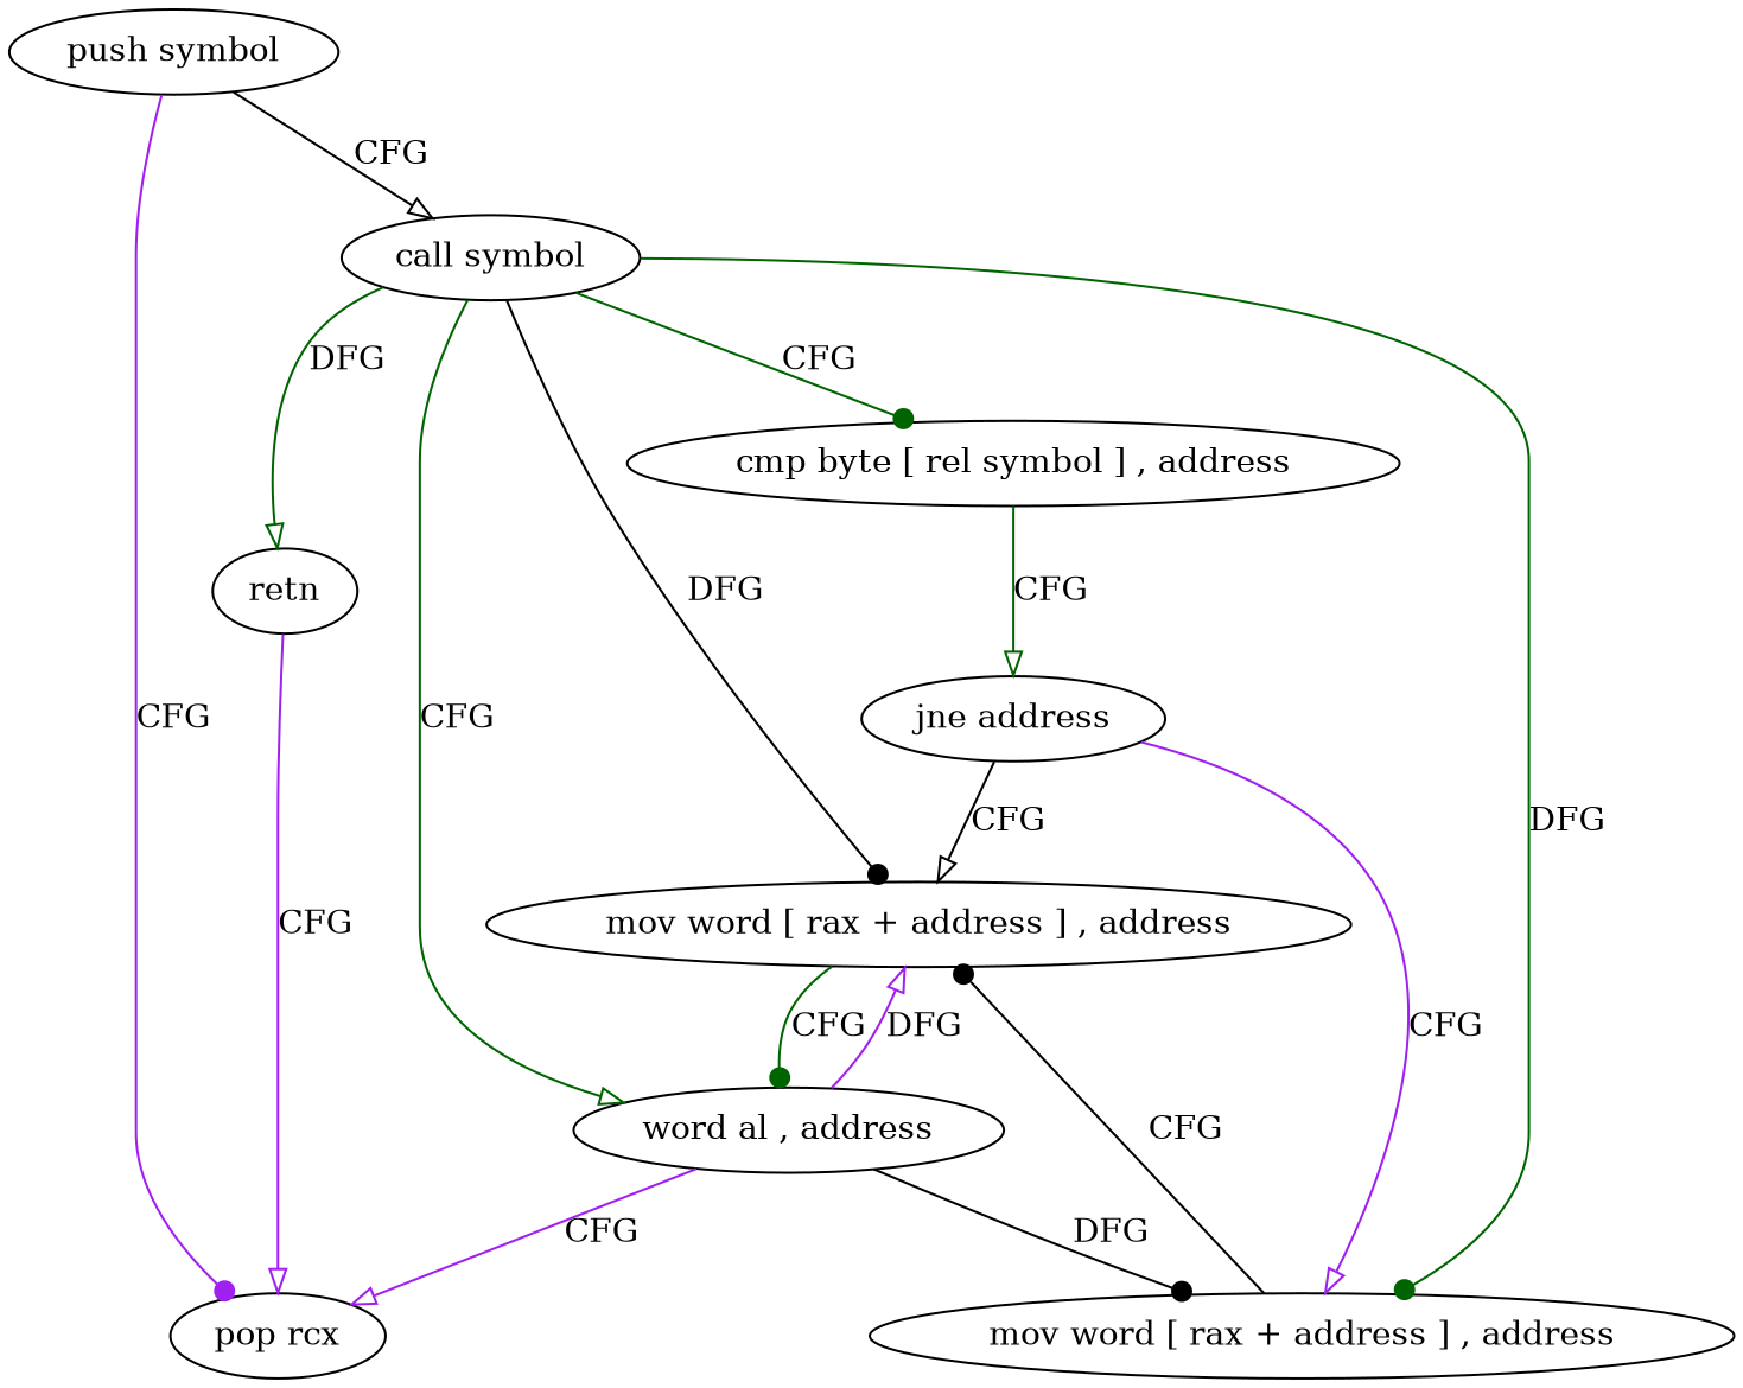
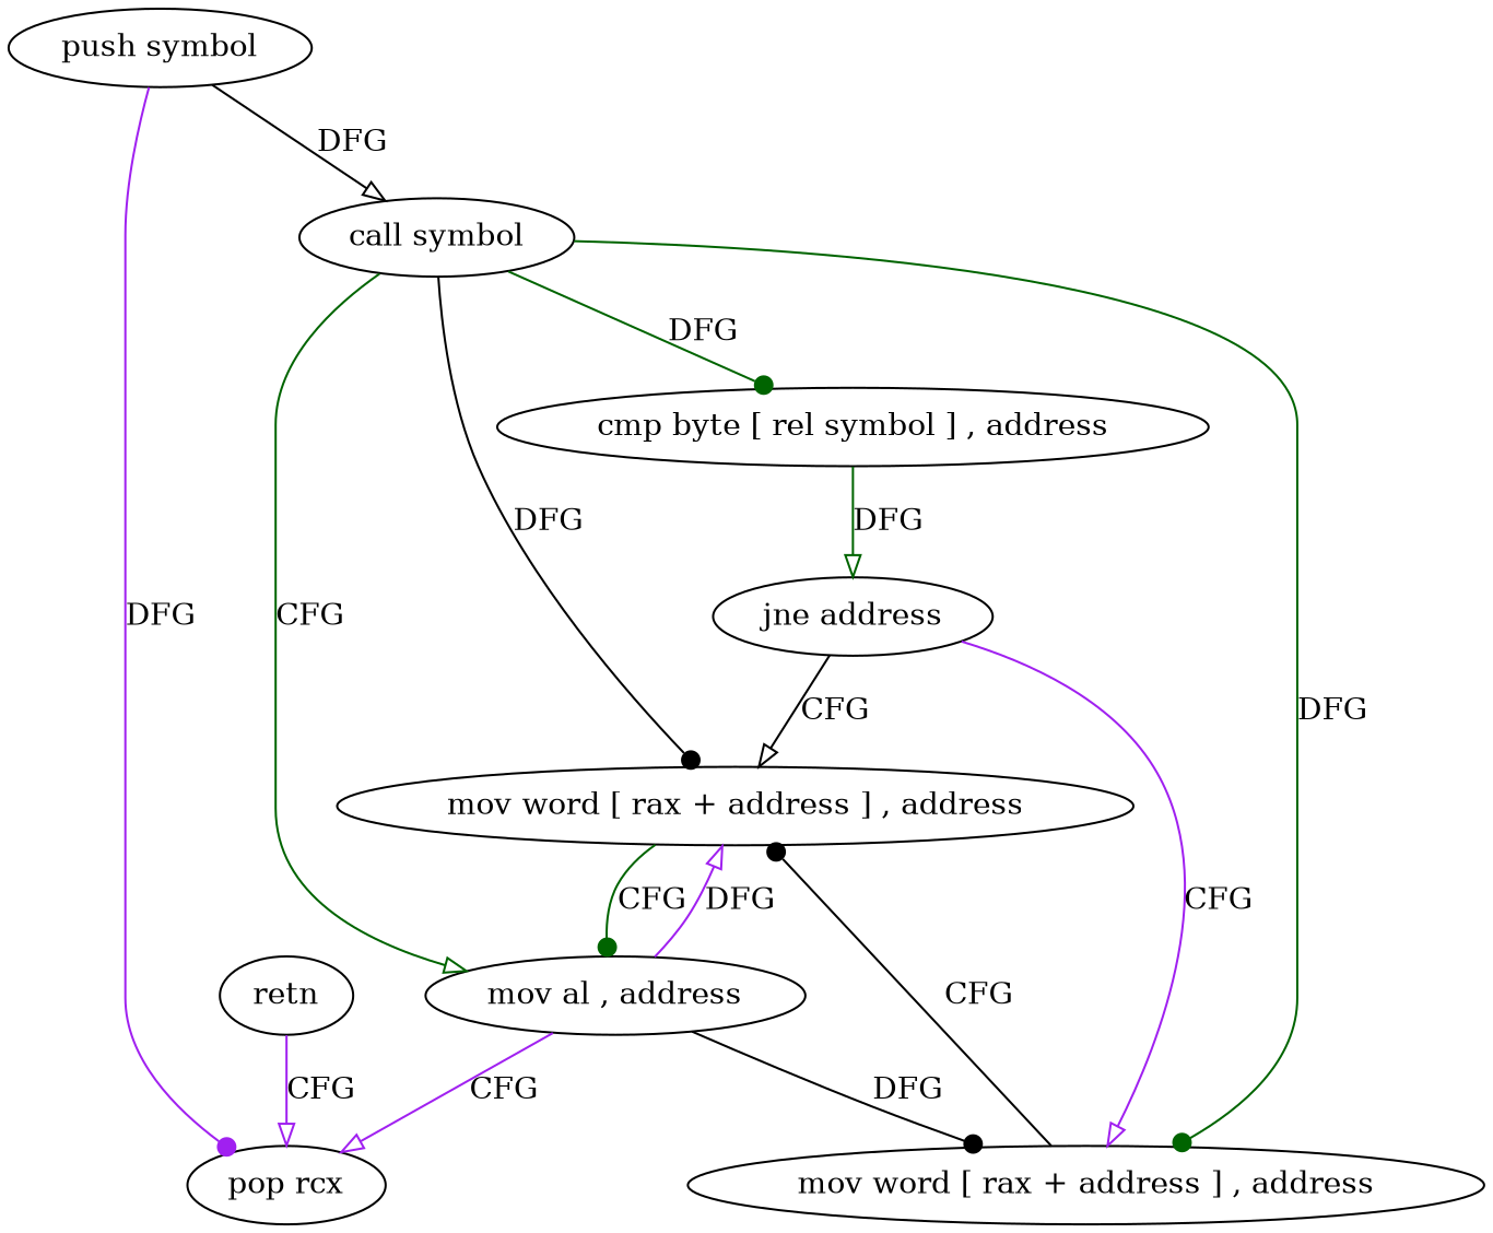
  digraph {
    edge [arrowhead=onormal color=darkgreen]
    n1 [label="push symbol"]
    n2 [label="call symbol"]
    n3 [label="pop rcx"]
    n4 [label="cmp byte [ rel symbol ] , address"]
    n5 [label="mov word [ rax + address ] , address"]
    n6 [label="mov word [ rax + address ] , address"]
-   n7 [label="word al , address"]
+   n7 [label="mov al , address"]
    n8 [label=retn]
    n9 [label="jne address"]
-   n1 -> n2 [color=black label=CFG]
-   n1 -> n3 [arrowhead=dot color=purple label=CFG]
-   n2 -> n4 [arrowhead=dot label=CFG]
+   n1 -> n2 [color=black label=DFG]
+   n1 -> n3 [arrowhead=dot color=purple label=DFG]
+   n2 -> n4 [arrowhead=dot label=DFG]
    n2 -> n5 [arrowhead=dot color=black label=DFG]
    n2 -> n6 [arrowhead=dot label=DFG]
    n2 -> n7 [label=CFG]
-   n2 -> n8 [label=DFG]
-   n4 -> n9 [label=CFG]
+   n4 -> n9 [label=DFG]
    n5 -> n7 [arrowhead=dot label=CFG]
    n6 -> n5 [arrowhead=dot color=black label=CFG]
    n7 -> n3 [color=purple label=CFG]
    n7 -> n5 [color=purple label=DFG]
    n7 -> n6 [arrowhead=dot color=black label=DFG]
    n8 -> n3 [color=purple label=CFG]
    n9 -> n5 [color=black label=CFG]
    n9 -> n6 [color=purple label=CFG]
  }
